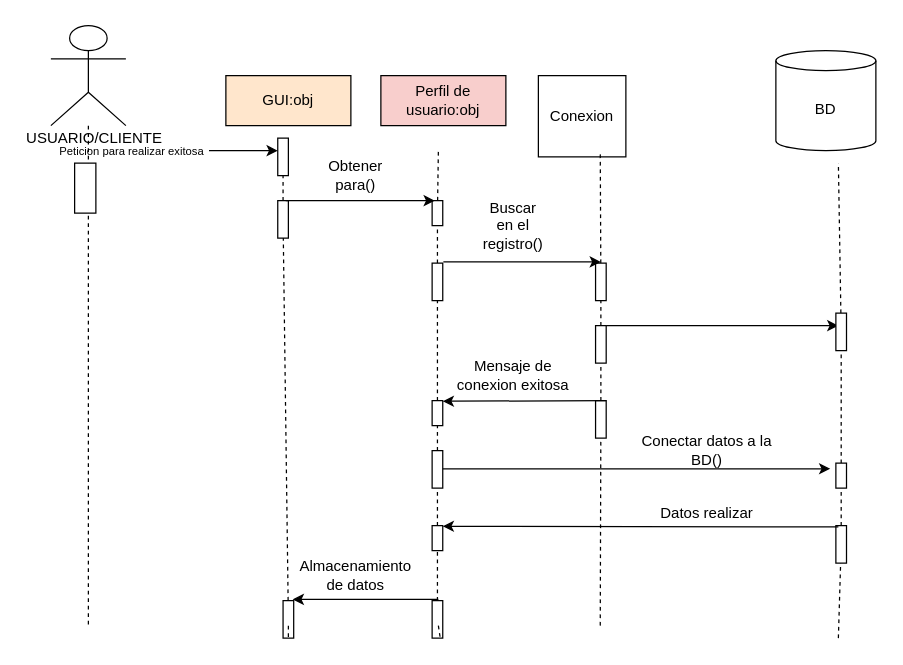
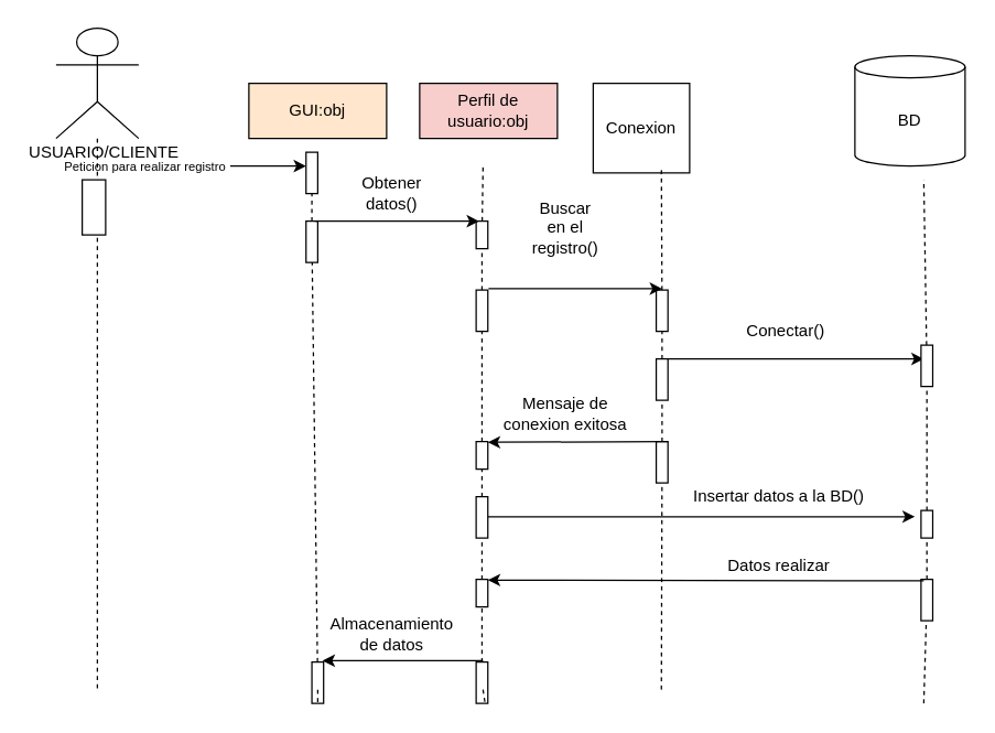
  <mxCell id="0" />
  <mxCell id="1" parent="0" />
- <mxCell id="2" value="&lt;font style=&quot;font-size: 9px&quot;&gt;Peticion para realizar exitosa&lt;/font&gt;" style="text;html=1;strokeColor=none;fillColor=none;align=center;verticalAlign=middle;whiteSpace=wrap;rounded=0;" parent="1" vertex="1"><mxGeometry x="20" y="110" width="170" height="20" as="geometry" /></mxCell>
+ <mxCell id="2" value="&lt;font style=&quot;font-size: 9px&quot;&gt;Peticion para realizar registro&lt;/font&gt;" style="text;html=1;strokeColor=none;fillColor=none;align=center;verticalAlign=middle;whiteSpace=wrap;rounded=0;" parent="1" vertex="1"><mxGeometry x="20" y="110" width="170" height="20" as="geometry" /></mxCell>
  <mxCell id="3" value="GUI:obj" style="rounded=0;whiteSpace=wrap;html=1;fillColor=#ffe6cc;" parent="1" vertex="1"><mxGeometry x="180" y="60" width="100" height="40" as="geometry" /></mxCell>
  <mxCell id="4" value="Perfil de usuario:obj" style="rounded=0;whiteSpace=wrap;html=1;fillColor=#f8cecc;" parent="1" vertex="1"><mxGeometry x="304" y="60" width="100" height="40" as="geometry" /></mxCell>
  <mxCell id="5" value="Conexion" style="rounded=0;whiteSpace=wrap;html=1;" parent="1" vertex="1"><mxGeometry x="430" y="60" width="70" height="65" as="geometry" /></mxCell>
  <mxCell id="6" value="BD" style="shape=cylinder3;whiteSpace=wrap;html=1;boundedLbl=1;backgroundOutline=1;size=8;" parent="1" vertex="1"><mxGeometry x="620" y="40" width="80" height="80" as="geometry" /></mxCell>
  <mxCell id="7" value="" style="shape=umlLifeline;participant=umlActor;perimeter=lifelinePerimeter;whiteSpace=wrap;html=1;container=1;collapsible=0;recursiveResize=0;verticalAlign=top;spacingTop=36;outlineConnect=0;size=80;" parent="1" vertex="1"><mxGeometry x="40" y="20" width="60" height="480" as="geometry" /></mxCell>
  <mxCell id="8" value="" style="rounded=0;whiteSpace=wrap;html=1;" parent="7" vertex="1"><mxGeometry x="19" y="110" width="17" height="40" as="geometry" /></mxCell>
  <mxCell id="9" value="USUARIO/CLIENTE" style="text;html=1;strokeColor=none;fillColor=none;align=center;verticalAlign=middle;whiteSpace=wrap;rounded=0;" parent="7" vertex="1"><mxGeometry x="15" y="80" width="40" height="20" as="geometry" /></mxCell>
  <mxCell id="10" value="" style="endArrow=none;dashed=1;html=1;" parent="1" source="14" edge="1"><mxGeometry width="50" height="50" relative="1" as="geometry"><mxPoint x="230" y="500" as="sourcePoint" /><mxPoint x="230" y="120" as="targetPoint" /></mxGeometry></mxCell>
  <mxCell id="11" value="" style="endArrow=none;dashed=1;html=1;" parent="1" source="18" edge="1"><mxGeometry width="50" height="50" relative="1" as="geometry"><mxPoint x="350" y="500" as="sourcePoint" /><mxPoint x="350" y="120" as="targetPoint" /></mxGeometry></mxCell>
  <mxCell id="12" value="" style="endArrow=none;dashed=1;html=1;" parent="1" source="22" edge="1"><mxGeometry width="50" height="50" relative="1" as="geometry"><mxPoint x="479.5" y="500" as="sourcePoint" /><mxPoint x="479.5" y="120" as="targetPoint" /></mxGeometry></mxCell>
  <mxCell id="13" value="" style="endArrow=none;dashed=1;html=1;" parent="1" source="36" edge="1"><mxGeometry width="50" height="50" relative="1" as="geometry"><mxPoint x="670" y="510" as="sourcePoint" /><mxPoint x="670" y="130" as="targetPoint" /></mxGeometry></mxCell>
  <mxCell id="14" value="" style="rounded=0;whiteSpace=wrap;html=1;" parent="1" vertex="1"><mxGeometry x="221.5" y="110" width="8.5" height="30" as="geometry" /></mxCell>
  <mxCell id="15" value="" style="endArrow=none;dashed=1;html=1;" parent="1" source="16" target="14" edge="1"><mxGeometry width="50" height="50" relative="1" as="geometry"><mxPoint x="230" y="500" as="sourcePoint" /><mxPoint x="230" y="120" as="targetPoint" /></mxGeometry></mxCell>
  <mxCell id="16" value="" style="rounded=0;whiteSpace=wrap;html=1;" parent="1" vertex="1"><mxGeometry x="221.5" y="160" width="8.5" height="30" as="geometry" /></mxCell>
  <mxCell id="17" value="" style="endArrow=none;dashed=1;html=1;" parent="1" source="30" target="16" edge="1"><mxGeometry width="50" height="50" relative="1" as="geometry"><mxPoint x="230" y="500" as="sourcePoint" /><mxPoint x="225.92" y="140" as="targetPoint" /></mxGeometry></mxCell>
  <mxCell id="18" value="" style="rounded=0;whiteSpace=wrap;html=1;" parent="1" vertex="1"><mxGeometry x="345" y="160" width="8.5" height="20" as="geometry" /></mxCell>
  <mxCell id="19" value="" style="endArrow=none;dashed=1;html=1;" parent="1" source="20" target="18" edge="1"><mxGeometry width="50" height="50" relative="1" as="geometry"><mxPoint x="350" y="500" as="sourcePoint" /><mxPoint x="350" y="120" as="targetPoint" /></mxGeometry></mxCell>
  <mxCell id="20" value="" style="rounded=0;whiteSpace=wrap;html=1;" parent="1" vertex="1"><mxGeometry x="345" y="210" width="8.5" height="30" as="geometry" /></mxCell>
  <mxCell id="21" value="" style="endArrow=none;dashed=1;html=1;" parent="1" source="26" target="20" edge="1"><mxGeometry width="50" height="50" relative="1" as="geometry"><mxPoint x="350" y="500" as="sourcePoint" /><mxPoint x="349.273" y="180" as="targetPoint" /></mxGeometry></mxCell>
  <mxCell id="22" value="" style="rounded=0;whiteSpace=wrap;html=1;" parent="1" vertex="1"><mxGeometry x="475.75" y="210" width="8.5" height="30" as="geometry" /></mxCell>
  <mxCell id="23" value="" style="endArrow=none;dashed=1;html=1;" parent="1" source="24" target="22" edge="1"><mxGeometry width="50" height="50" relative="1" as="geometry"><mxPoint x="479.5" y="500" as="sourcePoint" /><mxPoint x="479.5" y="120" as="targetPoint" /></mxGeometry></mxCell>
  <mxCell id="24" value="" style="rounded=0;whiteSpace=wrap;html=1;" parent="1" vertex="1"><mxGeometry x="475.75" y="260" width="8.5" height="30" as="geometry" /></mxCell>
  <mxCell id="25" value="" style="endArrow=none;dashed=1;html=1;" parent="1" source="28" target="24" edge="1"><mxGeometry width="50" height="50" relative="1" as="geometry"><mxPoint x="479.5" y="500" as="sourcePoint" /><mxPoint x="479.973" y="240" as="targetPoint" /></mxGeometry></mxCell>
  <mxCell id="26" value="" style="rounded=0;whiteSpace=wrap;html=1;" parent="1" vertex="1"><mxGeometry x="345" y="320" width="8.5" height="20" as="geometry" /></mxCell>
  <mxCell id="27" value="" style="endArrow=none;dashed=1;html=1;" parent="1" source="44" target="26" edge="1"><mxGeometry width="50" height="50" relative="1" as="geometry"><mxPoint x="350" y="500" as="sourcePoint" /><mxPoint x="349.291" y="240" as="targetPoint" /></mxGeometry></mxCell>
  <mxCell id="28" value="" style="rounded=0;whiteSpace=wrap;html=1;" parent="1" vertex="1"><mxGeometry x="475.75" y="320" width="8.5" height="30" as="geometry" /></mxCell>
  <mxCell id="29" value="" style="endArrow=none;dashed=1;html=1;" parent="1" target="28" edge="1"><mxGeometry width="50" height="50" relative="1" as="geometry"><mxPoint x="479.5" y="500" as="sourcePoint" /><mxPoint x="479.967" y="290" as="targetPoint" /></mxGeometry></mxCell>
  <mxCell id="30" value="" style="rounded=0;whiteSpace=wrap;html=1;" parent="1" vertex="1"><mxGeometry x="225.75" y="480" width="8.5" height="30" as="geometry" /></mxCell>
  <mxCell id="31" value="" style="endArrow=none;dashed=1;html=1;" parent="1" target="30" edge="1"><mxGeometry width="50" height="50" relative="1" as="geometry"><mxPoint x="230" y="500" as="sourcePoint" /><mxPoint x="225.946" y="190" as="targetPoint" /></mxGeometry></mxCell>
  <mxCell id="32" value="" style="endArrow=classic;html=1;" parent="1" edge="1"><mxGeometry width="50" height="50" relative="1" as="geometry"><mxPoint x="166.5" y="120" as="sourcePoint" /><mxPoint x="221.5" y="120" as="targetPoint" /></mxGeometry></mxCell>
  <mxCell id="33" value="" style="endArrow=classic;html=1;exitX=0.75;exitY=0;exitDx=0;exitDy=0;entryX=0.25;entryY=0;entryDx=0;entryDy=0;" parent="1" source="16" target="18" edge="1"><mxGeometry width="50" height="50" relative="1" as="geometry"><mxPoint x="240" y="160" as="sourcePoint" /><mxPoint x="340" y="160" as="targetPoint" /></mxGeometry></mxCell>
  <mxCell id="34" value="" style="endArrow=classic;html=1;" parent="1" edge="1"><mxGeometry width="50" height="50" relative="1" as="geometry"><mxPoint x="354" y="209" as="sourcePoint" /><mxPoint x="480" y="209" as="targetPoint" /></mxGeometry></mxCell>
  <mxCell id="35" value="" style="endArrow=classic;html=1;" parent="1" edge="1"><mxGeometry width="50" height="50" relative="1" as="geometry"><mxPoint x="484.25" y="260" as="sourcePoint" /><mxPoint x="670" y="260" as="targetPoint" /></mxGeometry></mxCell>
  <mxCell id="36" value="" style="rounded=0;whiteSpace=wrap;html=1;" parent="1" vertex="1"><mxGeometry x="668" y="250" width="8.5" height="30" as="geometry" /></mxCell>
  <mxCell id="37" value="" style="endArrow=none;dashed=1;html=1;" parent="1" source="50" target="36" edge="1"><mxGeometry width="50" height="50" relative="1" as="geometry"><mxPoint x="670" y="510" as="sourcePoint" /><mxPoint x="670" y="130" as="targetPoint" /></mxGeometry></mxCell>
  <mxCell id="38" value="" style="endArrow=classic;html=1;" parent="1" edge="1"><mxGeometry width="50" height="50" relative="1" as="geometry"><mxPoint x="484.25" y="320" as="sourcePoint" /><mxPoint x="353.5" y="320.5" as="targetPoint" /></mxGeometry></mxCell>
- <mxCell id="39" value="Obtener para()" style="text;html=1;strokeColor=none;fillColor=none;align=center;verticalAlign=middle;whiteSpace=wrap;rounded=0;" parent="1" vertex="1"><mxGeometry x="264" y="130" width="40" height="20" as="geometry" /></mxCell>
+ <mxCell id="39" value="Obtener datos()" style="text;html=1;strokeColor=none;fillColor=none;align=center;verticalAlign=middle;whiteSpace=wrap;rounded=0;" parent="1" vertex="1"><mxGeometry x="264" y="130" width="40" height="20" as="geometry" /></mxCell>
  <mxCell id="40" value="Datos realizar" style="text;html=1;strokeColor=none;fillColor=none;align=center;verticalAlign=middle;whiteSpace=wrap;rounded=0;" parent="1" vertex="1"><mxGeometry x="510" y="400" width="110" height="20" as="geometry" /></mxCell>
  <mxCell id="41" value="Mensaje de conexion exitosa" style="text;html=1;strokeColor=none;fillColor=none;align=center;verticalAlign=middle;whiteSpace=wrap;rounded=0;" parent="1" vertex="1"><mxGeometry x="360" y="290" width="100" height="20" as="geometry" /></mxCell>
- <mxCell id="42" value="Buscar en el registro()" style="text;html=1;strokeColor=none;fillColor=none;align=center;verticalAlign=middle;whiteSpace=wrap;rounded=0;" parent="1" vertex="1"><mxGeometry x="390" y="170" width="40" height="20" as="geometry" /></mxCell>
+ <mxCell id="42" value="Buscar en el registro()" style="text;html=1;strokeColor=none;fillColor=none;align=center;verticalAlign=middle;whiteSpace=wrap;rounded=0;" parent="1" vertex="1"><mxGeometry x="390" y="155" width="40" height="20" as="geometry" /></mxCell>
+ <mxCell id="43" value="Conectar()" style="text;html=1;strokeColor=none;fillColor=none;align=center;verticalAlign=middle;whiteSpace=wrap;rounded=0;" parent="1" vertex="1"><mxGeometry x="550" y="230" width="40" height="20" as="geometry" /></mxCell>
  <mxCell id="44" value="" style="rounded=0;whiteSpace=wrap;html=1;" parent="1" vertex="1"><mxGeometry x="345" y="360" width="8.5" height="30" as="geometry" /></mxCell>
  <mxCell id="45" value="" style="endArrow=none;dashed=1;html=1;" parent="1" source="46" target="44" edge="1"><mxGeometry width="50" height="50" relative="1" as="geometry"><mxPoint x="350" y="500" as="sourcePoint" /><mxPoint x="349.294" y="340" as="targetPoint" /></mxGeometry></mxCell>
  <mxCell id="46" value="" style="rounded=0;whiteSpace=wrap;html=1;" parent="1" vertex="1"><mxGeometry x="345" y="420" width="8.5" height="20" as="geometry" /></mxCell>
  <mxCell id="47" value="" style="endArrow=none;dashed=1;html=1;" parent="1" source="48" target="46" edge="1"><mxGeometry width="50" height="50" relative="1" as="geometry"><mxPoint x="350" y="500" as="sourcePoint" /><mxPoint x="349.34" y="390" as="targetPoint" /></mxGeometry></mxCell>
  <mxCell id="48" value="" style="rounded=0;whiteSpace=wrap;html=1;" parent="1" vertex="1"><mxGeometry x="345" y="480" width="8.5" height="30" as="geometry" /></mxCell>
  <mxCell id="49" value="" style="endArrow=none;dashed=1;html=1;" parent="1" target="48" edge="1"><mxGeometry width="50" height="50" relative="1" as="geometry"><mxPoint x="350" y="500" as="sourcePoint" /><mxPoint x="349.357" y="440" as="targetPoint" /></mxGeometry></mxCell>
  <mxCell id="50" value="" style="rounded=0;whiteSpace=wrap;html=1;" parent="1" vertex="1"><mxGeometry x="668" y="370" width="8.5" height="20" as="geometry" /></mxCell>
  <mxCell id="51" value="" style="endArrow=none;dashed=1;html=1;" parent="1" source="52" target="50" edge="1"><mxGeometry width="50" height="50" relative="1" as="geometry"><mxPoint x="670" y="510" as="sourcePoint" /><mxPoint x="672.112" y="280" as="targetPoint" /></mxGeometry></mxCell>
  <mxCell id="52" value="" style="rounded=0;whiteSpace=wrap;html=1;" parent="1" vertex="1"><mxGeometry x="668" y="420" width="8.5" height="30" as="geometry" /></mxCell>
  <mxCell id="53" value="" style="endArrow=none;dashed=1;html=1;" parent="1" target="52" edge="1"><mxGeometry width="50" height="50" relative="1" as="geometry"><mxPoint x="670" y="510" as="sourcePoint" /><mxPoint x="672.077" y="390" as="targetPoint" /></mxGeometry></mxCell>
  <mxCell id="54" value="" style="endArrow=classic;html=1;" parent="1" edge="1"><mxGeometry width="50" height="50" relative="1" as="geometry"><mxPoint x="670" y="421" as="sourcePoint" /><mxPoint x="353.5" y="420.5" as="targetPoint" /></mxGeometry></mxCell>
  <mxCell id="55" value="" style="endArrow=classic;html=1;" parent="1" edge="1"><mxGeometry width="50" height="50" relative="1" as="geometry"><mxPoint x="353.5" y="374.5" as="sourcePoint" /><mxPoint x="663.5" y="374.5" as="targetPoint" /></mxGeometry></mxCell>
  <mxCell id="56" value="" style="endArrow=classic;html=1;" parent="1" edge="1"><mxGeometry width="50" height="50" relative="1" as="geometry"><mxPoint x="350" y="479" as="sourcePoint" /><mxPoint x="233.5" y="479" as="targetPoint" /></mxGeometry></mxCell>
  <mxCell id="57" value="Almacenamiento de datos" style="text;html=1;strokeColor=none;fillColor=none;align=center;verticalAlign=middle;whiteSpace=wrap;rounded=0;" parent="1" vertex="1"><mxGeometry x="264" y="450" width="40" height="20" as="geometry" /></mxCell>
- <mxCell id="58" value="Conectar datos a la BD()" style="text;html=1;strokeColor=none;fillColor=none;align=center;verticalAlign=middle;whiteSpace=wrap;rounded=0;" parent="1" vertex="1"><mxGeometry x="500" y="350" width="130" height="20" as="geometry" /></mxCell>
+ <mxCell id="58" value="Insertar datos a la BD()" style="text;html=1;strokeColor=none;fillColor=none;align=center;verticalAlign=middle;whiteSpace=wrap;rounded=0;" parent="1" vertex="1"><mxGeometry x="500" y="350" width="130" height="20" as="geometry" /></mxCell>
